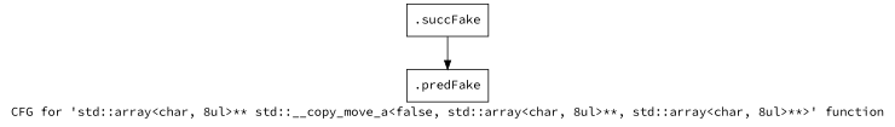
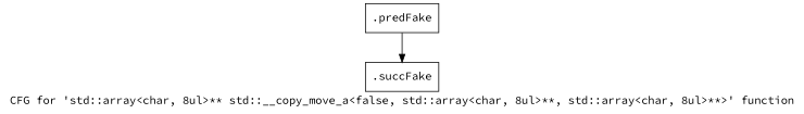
  digraph {
    label="CFG for 'std::array\<char, 8ul\>** std::__copy_move_a\<false, std::array\<char, 8ul\>**, std::array\<char, 8ul\>**\>' function"
    fontname="Source Code Pro"
    node [shape=record fontname="Source Code Pro"]
    n1 [label="{.predFake}"]
    n2 [filename="/mnt/xilinx/Vitis_HLS/2021.2/tps/lnx64/gcc-6.2.0/lib/gcc/x86_64-pc-linux-gnu/6.2.0/../../../../include/c++/6.2.0/bits/stl_algobase.h" label="{.succFake}" linenumber=385]
-   n2 -> n1 [execusionnum=0 filename="/mnt/xilinx/Vitis_HLS/2021.2/tps/lnx64/gcc-6.2.0/lib/gcc/x86_64-pc-linux-gnu/6.2.0/../../../../include/c++/6.2.0/bits/stl_algobase.h" fontname="Source Code Pro"]
+   n1 -> n2 [execusionnum=0 filename="/mnt/xilinx/Vitis_HLS/2021.2/tps/lnx64/gcc-6.2.0/lib/gcc/x86_64-pc-linux-gnu/6.2.0/../../../../include/c++/6.2.0/bits/stl_algobase.h" fontname="Source Code Pro"]
  }
